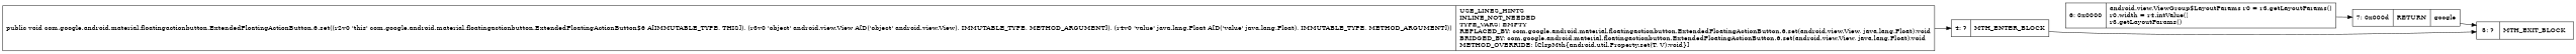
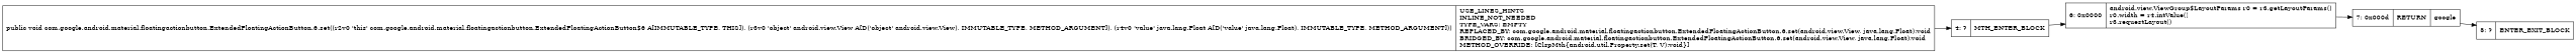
  digraph {
    rankdir=LR
    node [shape=record]
    n1 [label="{4\:\ ?|MTH_ENTER_BLOCK\l}"]
-   n2 [label="{6\:\ 0x0000|android.view.ViewGroup$LayoutParams r0 = r3.getLayoutParams()\lr0.width = r4.intValue()\lr3.getLayoutParams()\l}"]
+   n2 [label="{6\:\ 0x0000|android.view.ViewGroup$LayoutParams r0 = r3.getLayoutParams()\lr0.width = r4.intValue()\lr3.requestLayout()\l}"]
    n3 [label="{7\:\ 0x000d|RETURN\l|google\l}"]
-   n4 [label="{5\:\ ?|MTH_EXIT_BLOCK\l}"]
+   n4 [label="{5\:\ ?|ENTER_EXIT_BLOCK\l}"]
    n5 [label="{public void com.google.android.material.floatingactionbutton.ExtendedFloatingActionButton.6.set((r2v0 'this' com.google.android.material.floatingactionbutton.ExtendedFloatingActionButton$6 A[IMMUTABLE_TYPE, THIS]), (r3v0 'object' android.view.View A[D('object' android.view.View), IMMUTABLE_TYPE, METHOD_ARGUMENT]), (r4v0 'value' java.lang.Float A[D('value' java.lang.Float), IMMUTABLE_TYPE, METHOD_ARGUMENT]))  | USE_LINES_HINTS\lINLINE_NOT_NEEDED\lTYPE_VARS: EMPTY\lREPLACED_BY: com.google.android.material.floatingactionbutton.ExtendedFloatingActionButton.6.set(android.view.View, java.lang.Float):void\lBRIDGED_BY: com.google.android.material.floatingactionbutton.ExtendedFloatingActionButton.6.set(android.view.View, java.lang.Float):void\lMETHOD_OVERRIDE: [ClspMth\{android.util.Property.set(T, V):void\}]\l}"]
-   n1 -> n4
+   n1 -> n2
    n2 -> n3
    n3 -> n4
    n5 -> n1
  }
